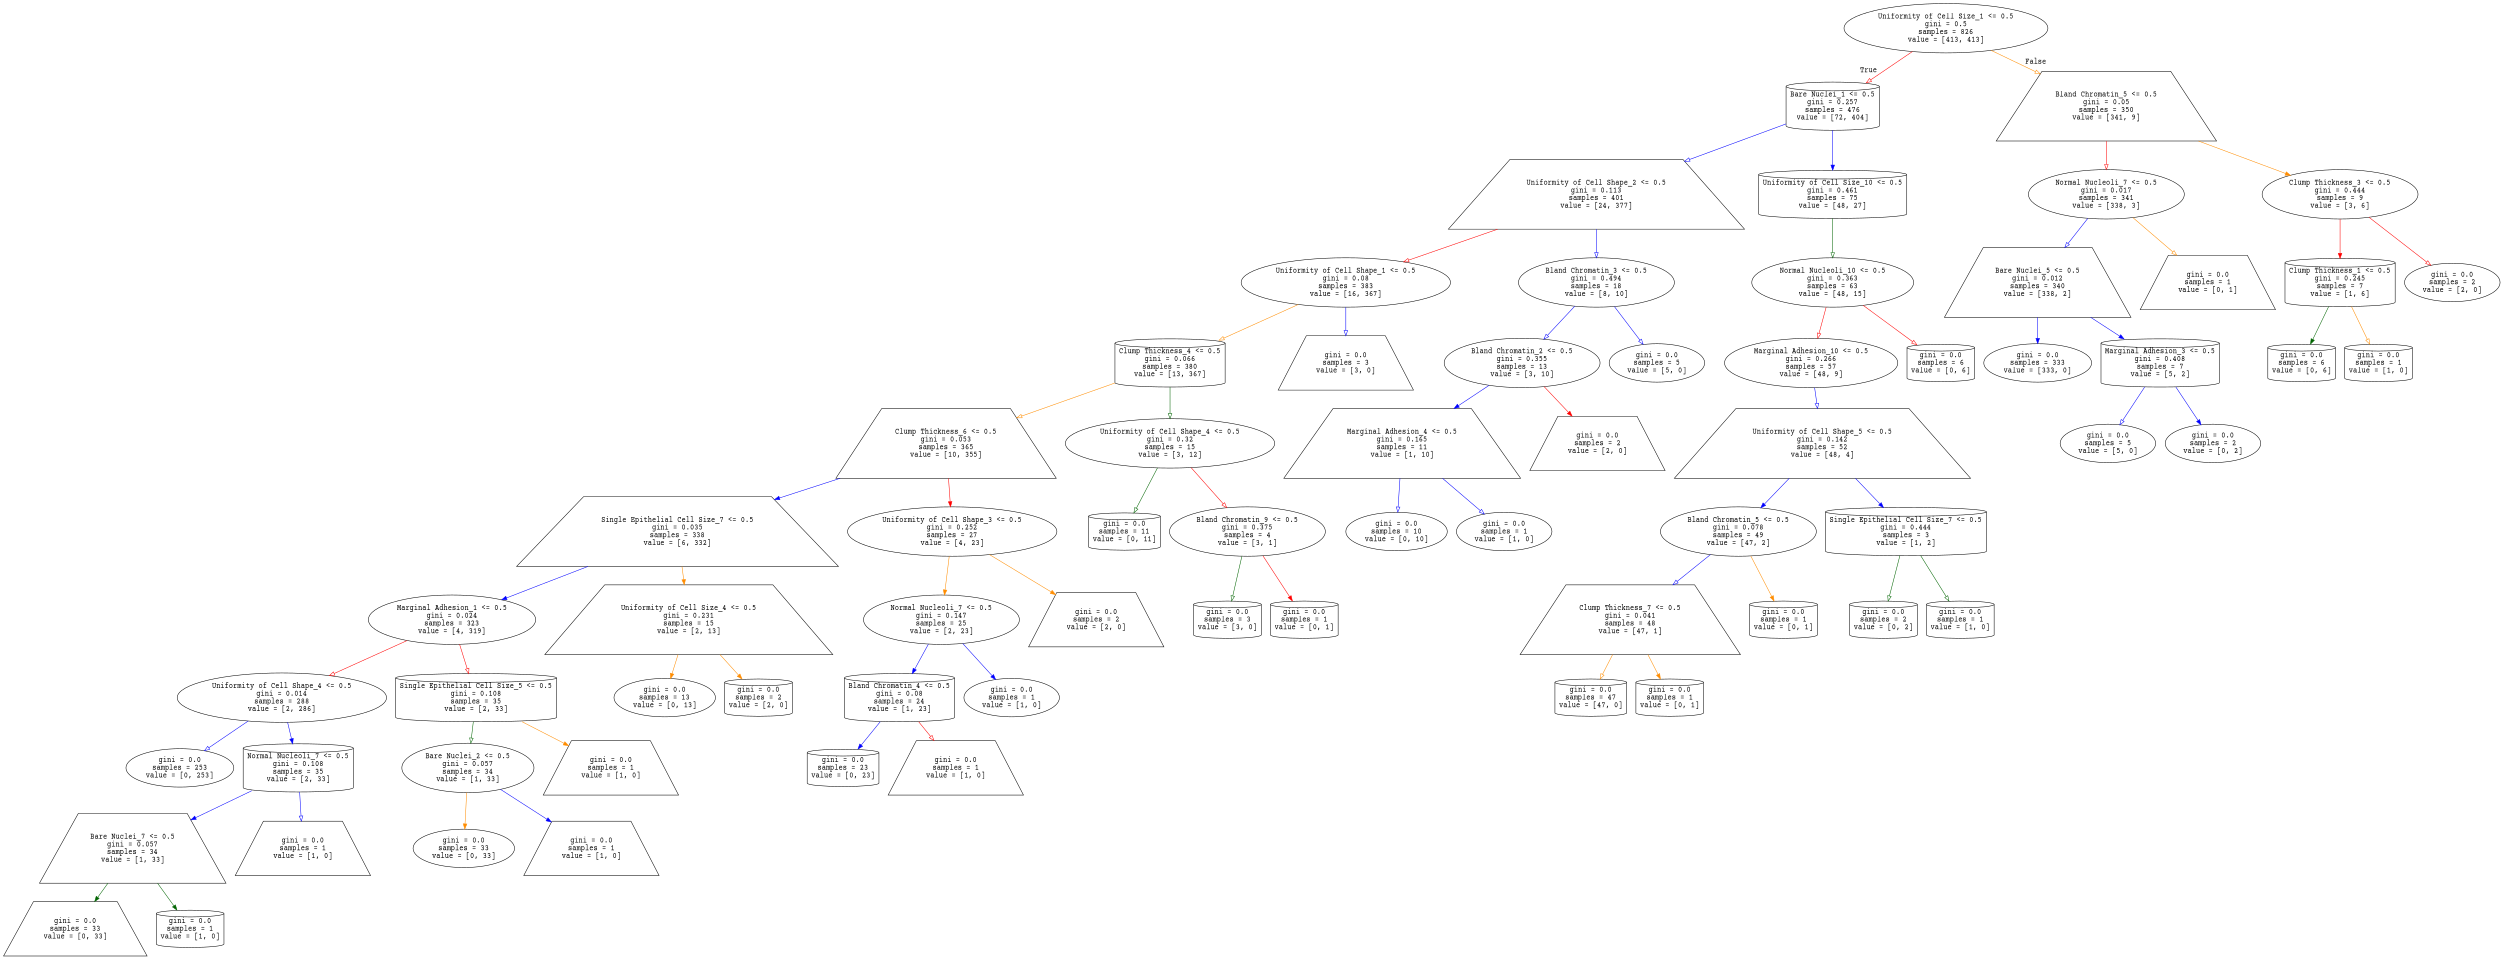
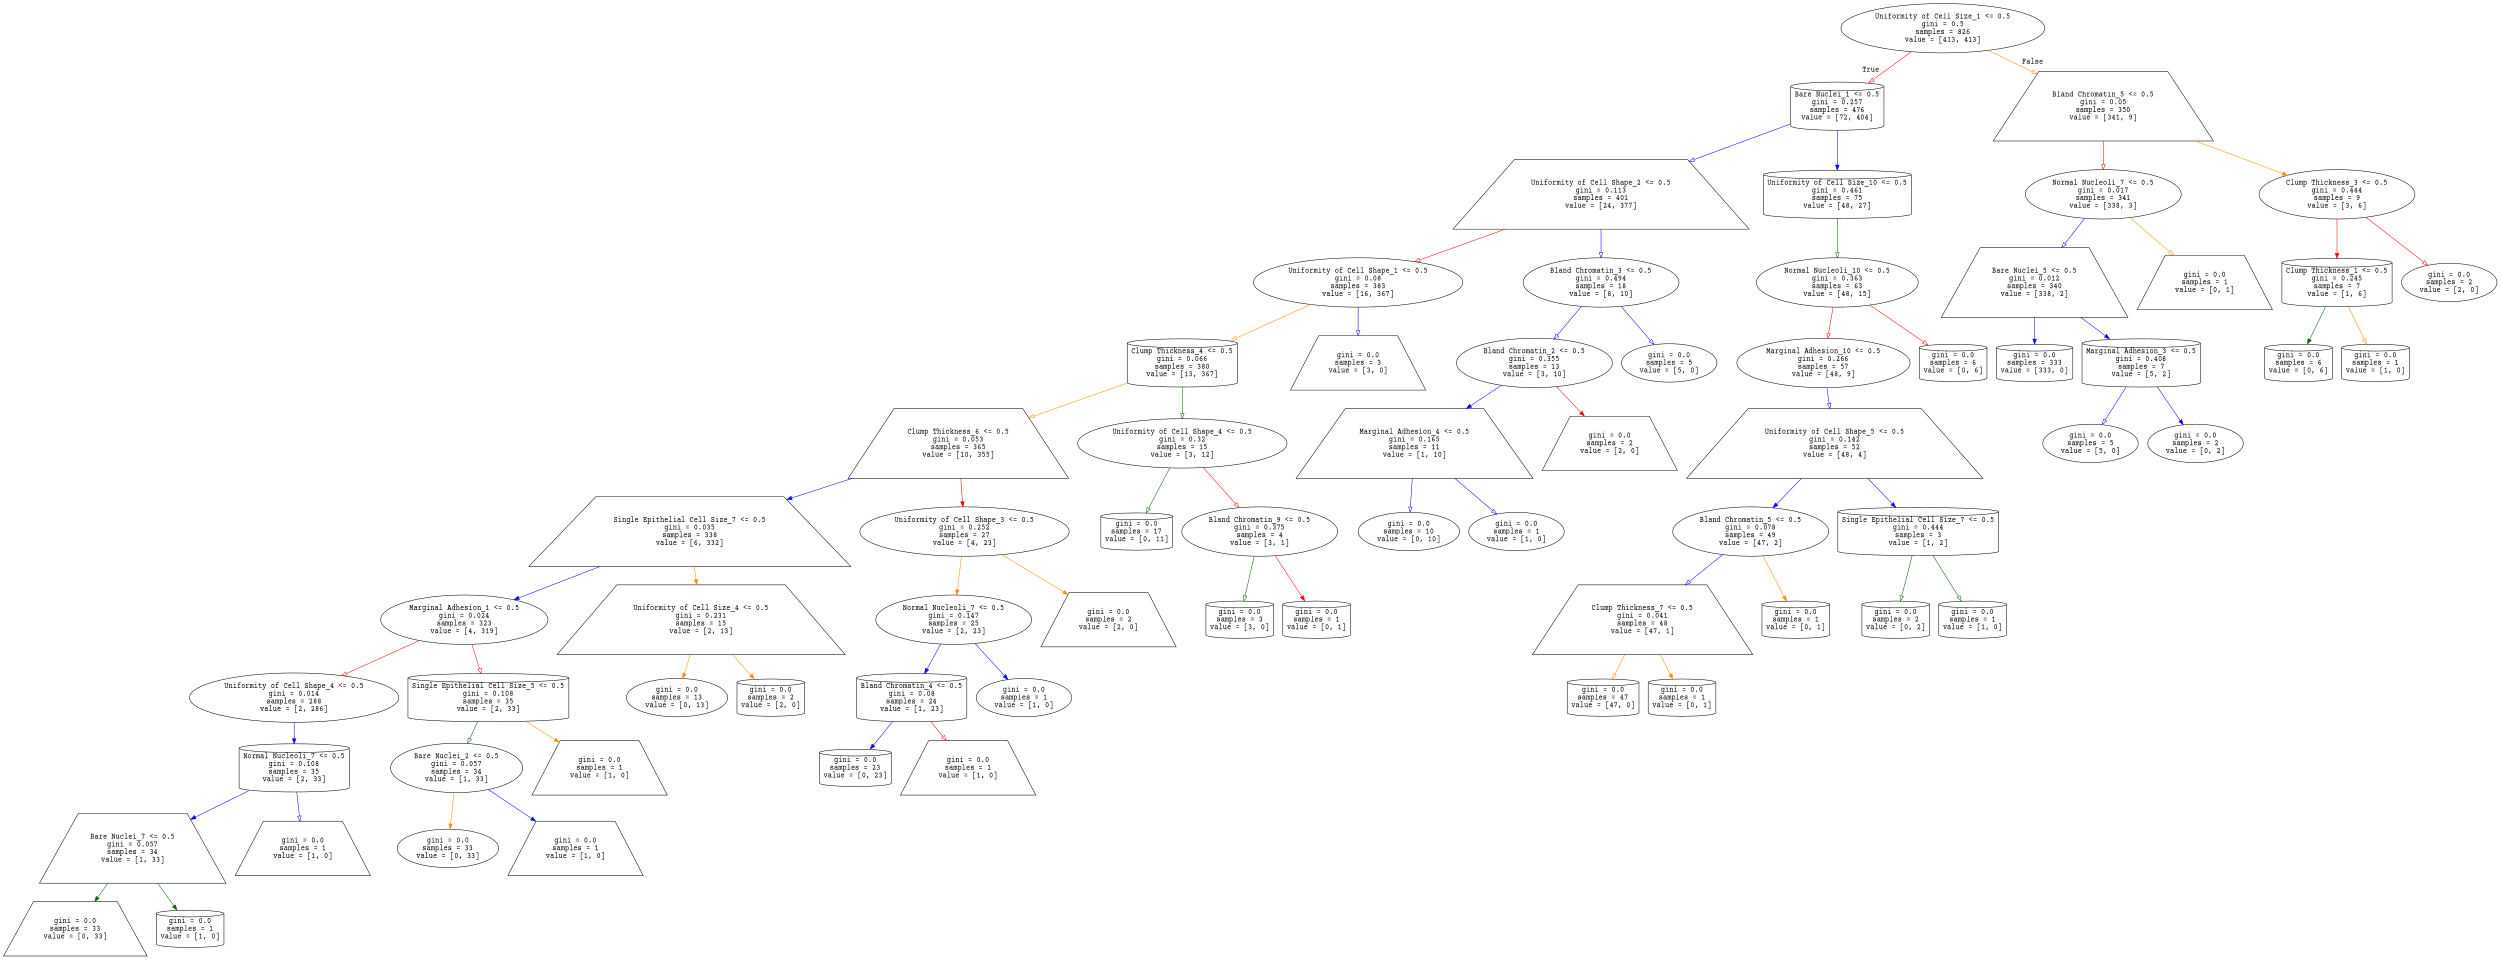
  digraph {
    fontname="Courier Prime"
    node [fontname="Courier Prime" shape=ellipse]
    edge [arrowhead=onormal color=blue fontname="Courier Prime"]
    n1 [label="Uniformity of Cell Size_1 <= 0.5\ngini = 0.5\nsamples = 826\nvalue = [413, 413]"]
    n2 [label="Bare Nuclei_1 <= 0.5\ngini = 0.257\nsamples = 476\nvalue = [72, 404]" shape=cylinder]
    n3 [label="Bland Chromatin_5 <= 0.5\ngini = 0.05\nsamples = 350\nvalue = [341, 9]" shape=trapezium]
    n4 [label="Uniformity of Cell Shape_2 <= 0.5\ngini = 0.113\nsamples = 401\nvalue = [24, 377]" shape=trapezium]
    n5 [label="Uniformity of Cell Size_10 <= 0.5\ngini = 0.461\nsamples = 75\nvalue = [48, 27]" shape=cylinder]
    n6 [label="Normal Nucleoli_7 <= 0.5\ngini = 0.017\nsamples = 341\nvalue = [338, 3]"]
    n7 [label="Clump Thickness_3 <= 0.5\ngini = 0.444\nsamples = 9\nvalue = [3, 6]"]
    n8 [label="Uniformity of Cell Shape_1 <= 0.5\ngini = 0.08\nsamples = 383\nvalue = [16, 367]"]
    n9 [label="Bland Chromatin_3 <= 0.5\ngini = 0.494\nsamples = 18\nvalue = [8, 10]"]
    n10 [label="Normal Nucleoli_10 <= 0.5\ngini = 0.363\nsamples = 63\nvalue = [48, 15]"]
    n11 [label="Clump Thickness_4 <= 0.5\ngini = 0.066\nsamples = 380\nvalue = [13, 367]" shape=cylinder]
    n12 [label="gini = 0.0\nsamples = 3\nvalue = [3, 0]" shape=trapezium]
    n13 [label="Bland Chromatin_2 <= 0.5\ngini = 0.355\nsamples = 13\nvalue = [3, 10]"]
    n14 [label="gini = 0.0\nsamples = 5\nvalue = [5, 0]"]
    n15 [label="Clump Thickness_6 <= 0.5\ngini = 0.053\nsamples = 365\nvalue = [10, 355]" shape=trapezium]
    n16 [label="Uniformity of Cell Shape_4 <= 0.5\ngini = 0.32\nsamples = 15\nvalue = [3, 12]"]
    n17 [label="Single Epithelial Cell Size_7 <= 0.5\ngini = 0.035\nsamples = 338\nvalue = [6, 332]" shape=trapezium]
    n18 [label="Uniformity of Cell Shape_3 <= 0.5\ngini = 0.252\nsamples = 27\nvalue = [4, 23]"]
-   n19 [label="gini = 0.0\nsamples = 11\nvalue = [0, 11]" shape=cylinder]
+   n19 [label="gini = 0.0\nsamples = 17\nvalue = [0, 11]" shape=cylinder]
    n20 [label="Bland Chromatin_9 <= 0.5\ngini = 0.375\nsamples = 4\nvalue = [3, 1]"]
    n21 [label="Marginal Adhesion_1 <= 0.5\ngini = 0.024\nsamples = 323\nvalue = [4, 319]"]
    n22 [label="Uniformity of Cell Size_4 <= 0.5\ngini = 0.231\nsamples = 15\nvalue = [2, 13]" shape=trapezium]
    n23 [label="Normal Nucleoli_7 <= 0.5\ngini = 0.147\nsamples = 25\nvalue = [2, 23]"]
    n24 [label="gini = 0.0\nsamples = 2\nvalue = [2, 0]" shape=trapezium]
    n25 [label="Uniformity of Cell Shape_4 <= 0.5\ngini = 0.014\nsamples = 288\nvalue = [2, 286]"]
    n26 [label="Single Epithelial Cell Size_5 <= 0.5\ngini = 0.108\nsamples = 35\nvalue = [2, 33]" shape=cylinder]
    n27 [label="gini = 0.0\nsamples = 13\nvalue = [0, 13]"]
    n28 [label="gini = 0.0\nsamples = 2\nvalue = [2, 0]" shape=cylinder]
-   n29 [label="gini = 0.0\nsamples = 253\nvalue = [0, 253]"]
    n30 [label="Normal Nucleoli_7 <= 0.5\ngini = 0.108\nsamples = 35\nvalue = [2, 33]" shape=cylinder]
    n31 [label="Bare Nuclei_2 <= 0.5\ngini = 0.057\nsamples = 34\nvalue = [1, 33]"]
    n32 [label="gini = 0.0\nsamples = 1\nvalue = [1, 0]" shape=trapezium]
    n33 [label="Bare Nuclei_7 <= 0.5\ngini = 0.057\nsamples = 34\nvalue = [1, 33]" shape=trapezium]
    n34 [label="gini = 0.0\nsamples = 1\nvalue = [1, 0]" shape=trapezium]
    n35 [label="gini = 0.0\nsamples = 33\nvalue = [0, 33]" shape=trapezium]
    n36 [label="gini = 0.0\nsamples = 1\nvalue = [1, 0]" shape=cylinder]
    n37 [label="gini = 0.0\nsamples = 33\nvalue = [0, 33]"]
    n38 [label="gini = 0.0\nsamples = 1\nvalue = [1, 0]" shape=trapezium]
    n39 [label="Bland Chromatin_4 <= 0.5\ngini = 0.08\nsamples = 24\nvalue = [1, 23]" shape=cylinder]
    n40 [label="gini = 0.0\nsamples = 1\nvalue = [1, 0]"]
    n41 [label="gini = 0.0\nsamples = 23\nvalue = [0, 23]" shape=cylinder]
    n42 [label="gini = 0.0\nsamples = 1\nvalue = [1, 0]" shape=trapezium]
    n43 [label="gini = 0.0\nsamples = 3\nvalue = [3, 0]" shape=cylinder]
    n44 [label="gini = 0.0\nsamples = 1\nvalue = [0, 1]" shape=cylinder]
    n45 [label="Marginal Adhesion_4 <= 0.5\ngini = 0.165\nsamples = 11\nvalue = [1, 10]" shape=trapezium]
    n46 [label="gini = 0.0\nsamples = 2\nvalue = [2, 0]" shape=trapezium]
    n47 [label="gini = 0.0\nsamples = 10\nvalue = [0, 10]"]
    n48 [label="gini = 0.0\nsamples = 1\nvalue = [1, 0]"]
    n49 [label="Marginal Adhesion_10 <= 0.5\ngini = 0.266\nsamples = 57\nvalue = [48, 9]"]
    n50 [label="gini = 0.0\nsamples = 6\nvalue = [0, 6]" shape=cylinder]
    n51 [label="Uniformity of Cell Shape_5 <= 0.5\ngini = 0.142\nsamples = 52\nvalue = [48, 4]" shape=trapezium]
    n52 [label="Bland Chromatin_5 <= 0.5\ngini = 0.078\nsamples = 49\nvalue = [47, 2]"]
    n53 [label="Single Epithelial Cell Size_7 <= 0.5\ngini = 0.444\nsamples = 3\nvalue = [1, 2]" shape=cylinder]
    n54 [label="Clump Thickness_7 <= 0.5\ngini = 0.041\nsamples = 48\nvalue = [47, 1]" shape=trapezium]
    n55 [label="gini = 0.0\nsamples = 1\nvalue = [0, 1]" shape=cylinder]
    n56 [label="gini = 0.0\nsamples = 2\nvalue = [0, 2]" shape=cylinder]
    n57 [label="gini = 0.0\nsamples = 1\nvalue = [1, 0]" shape=cylinder]
    n58 [label="gini = 0.0\nsamples = 47\nvalue = [47, 0]" shape=cylinder]
    n59 [label="gini = 0.0\nsamples = 1\nvalue = [0, 1]" shape=cylinder]
    n60 [label="Bare Nuclei_5 <= 0.5\ngini = 0.012\nsamples = 340\nvalue = [338, 2]" shape=trapezium]
    n61 [label="gini = 0.0\nsamples = 1\nvalue = [0, 1]" shape=trapezium]
    n62 [label="Clump Thickness_1 <= 0.5\ngini = 0.245\nsamples = 7\nvalue = [1, 6]" shape=cylinder]
    n63 [label="gini = 0.0\nsamples = 2\nvalue = [2, 0]"]
-   n64 [label="gini = 0.0\nsamples = 333\nvalue = [333, 0]"]
+   n64 [label="gini = 0.0\nsamples = 333\nvalue = [333, 0]" shape=cylinder]
    n65 [label="Marginal Adhesion_3 <= 0.5\ngini = 0.408\nsamples = 7\nvalue = [5, 2]" shape=cylinder]
    n66 [label="gini = 0.0\nsamples = 5\nvalue = [5, 0]"]
    n67 [label="gini = 0.0\nsamples = 2\nvalue = [0, 2]"]
    n68 [label="gini = 0.0\nsamples = 6\nvalue = [0, 6]" shape=cylinder]
    n69 [label="gini = 0.0\nsamples = 1\nvalue = [1, 0]" shape=cylinder]
    n1 -> n2 [color=red headlabel=True labelangle=45 labeldistance=2.5]
    n1 -> n3 [color=darkorange headlabel=False labelangle=-45 labeldistance=2.5]
    n2 -> n4
    n2 -> n5 [arrowhead=normal]
    n3 -> n6 [color=red]
    n3 -> n7 [arrowhead=normal color=darkorange]
    n4 -> n8 [color=red]
    n4 -> n9
    n5 -> n10 [color=darkgreen]
    n6 -> n60
    n6 -> n61 [color=darkorange]
    n7 -> n62 [arrowhead=normal color=red]
    n7 -> n63 [color=red]
    n8 -> n11 [color=darkorange]
    n8 -> n12
    n9 -> n13
    n9 -> n14
    n10 -> n49 [color=red]
    n10 -> n50 [color=red]
    n11 -> n15 [color=darkorange]
    n11 -> n16 [color=darkgreen]
    n13 -> n45 [arrowhead=normal]
    n13 -> n46 [arrowhead=normal color=red]
    n15 -> n17 [arrowhead=normal]
    n15 -> n18 [arrowhead=normal color=red]
    n16 -> n19 [color=darkgreen]
    n16 -> n20 [color=red]
    n17 -> n21 [arrowhead=normal]
    n17 -> n22 [arrowhead=normal color=darkorange]
    n18 -> n23 [arrowhead=normal color=darkorange]
    n18 -> n24 [arrowhead=normal color=darkorange]
    n20 -> n43 [color=darkgreen]
    n20 -> n44 [arrowhead=normal color=red]
    n21 -> n25 [color=red]
    n21 -> n26 [color=red]
    n22 -> n27 [arrowhead=normal color=darkorange]
    n22 -> n28 [arrowhead=normal color=darkorange]
    n23 -> n39 [arrowhead=normal]
    n23 -> n40 [arrowhead=normal]
-   n25 -> n29
    n25 -> n30 [arrowhead=normal]
    n26 -> n31 [color=darkgreen]
    n26 -> n32 [arrowhead=normal color=darkorange]
    n30 -> n33 [arrowhead=normal]
    n30 -> n34
    n31 -> n37 [arrowhead=normal color=darkorange]
    n31 -> n38 [arrowhead=normal]
    n33 -> n35 [arrowhead=normal color=darkgreen]
    n33 -> n36 [arrowhead=normal color=darkgreen]
    n39 -> n41 [arrowhead=normal]
    n39 -> n42 [color=red]
    n45 -> n47
    n45 -> n48
    n49 -> n51
    n51 -> n52 [arrowhead=normal]
    n51 -> n53 [arrowhead=normal]
    n52 -> n54
    n52 -> n55 [arrowhead=normal color=darkorange]
    n53 -> n56 [color=darkgreen]
    n53 -> n57 [color=darkgreen]
    n54 -> n58 [color=darkorange]
    n54 -> n59 [arrowhead=normal color=darkorange]
    n60 -> n64 [arrowhead=normal]
    n60 -> n65 [arrowhead=normal]
    n62 -> n68 [arrowhead=normal color=darkgreen]
    n62 -> n69 [color=darkorange]
    n65 -> n66
    n65 -> n67 [arrowhead=normal]
  }
